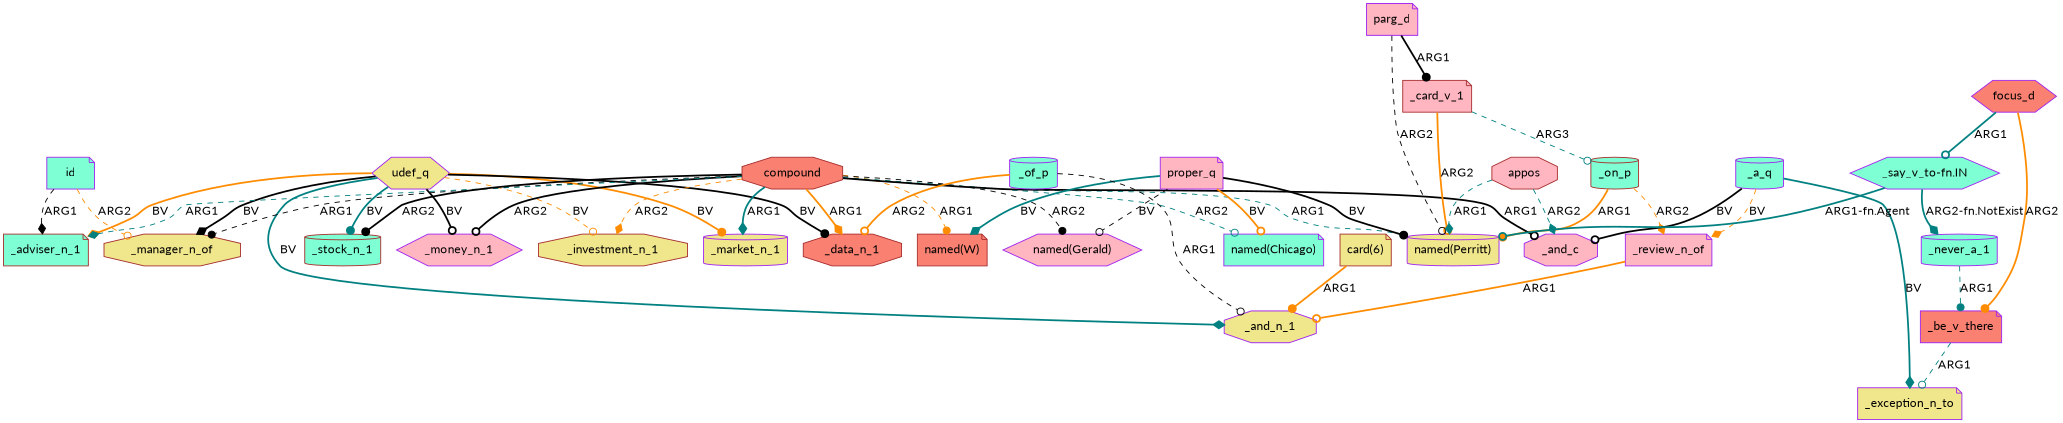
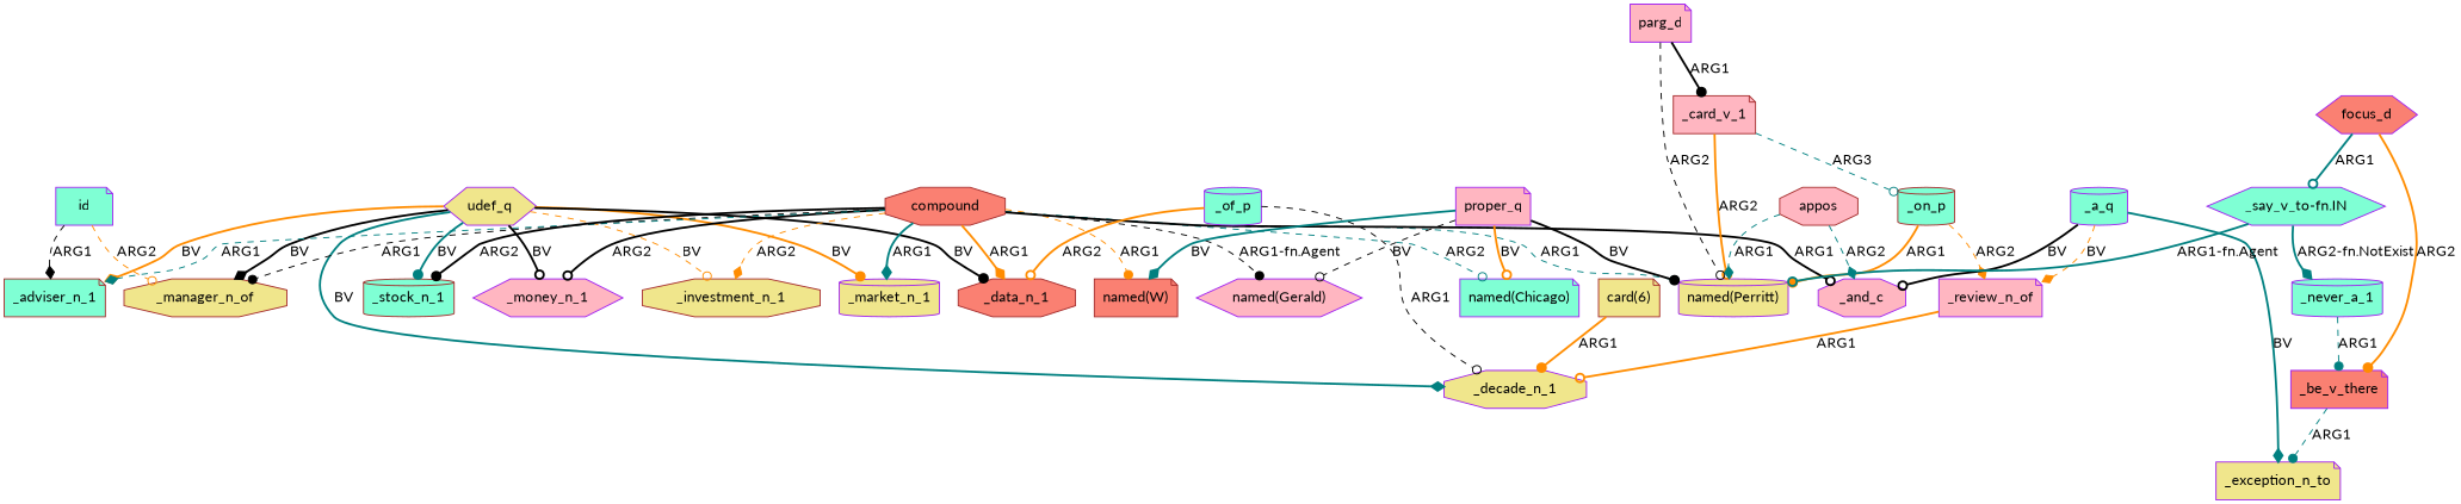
  digraph {
    fontname=Lato
    node [color=purple fillcolor=aquamarine fontname=Lato shape=note style=filled]
    edge [arrowhead=odot color=teal fontname=Lato style=bold]
    udef_q [fillcolor=khaki shape=hexagon]
    _money_n_1 [fillcolor=lightpink shape=hexagon]
    _manager_n_of [color=brown fillcolor=khaki shape=octagon]
-   _decade_n_1 [fillcolor=khaki shape=octagon label=_and_n_1]
+   _decade_n_1 [fillcolor=khaki shape=octagon]
    _investment_n_1 [color=brown fillcolor=khaki shape=octagon]
    _market_n_1 [fillcolor=khaki shape=cylinder]
    _adviser_n_1 [color=brown]
    _data_n_1 [color=brown fillcolor=salmon shape=octagon]
    _stock_n_1 [color=brown shape=cylinder]
    _on_p [color=brown shape=cylinder]
    "named(Perritt)" [fillcolor=khaki shape=cylinder]
    _review_n_of [fillcolor=lightpink]
    compound [color=brown fillcolor=salmon shape=octagon]
    "named(W)" [color=brown fillcolor=salmon]
    "named(Gerald)" [fillcolor=lightpink shape=hexagon]
    "named(Chicago)"
    _and_c [fillcolor=lightpink shape=octagon]
    _a_q [shape=cylinder]
    _exception_n_to [fillcolor=khaki]
    n20 [color=brown fillcolor=lightpink label=_card_v_1]
    "_say_v_to-fn.IN" [shape=hexagon]
    _never_a_1 [shape=cylinder]
    _be_v_there [fillcolor=salmon]
    proper_q [fillcolor=lightpink]
    _of_p [shape=cylinder]
    parg_d [fillcolor=lightpink]
    appos [color=brown fillcolor=lightpink shape=octagon]
    id
    "card(6)" [color=brown fillcolor=khaki]
    focus_d [fillcolor=salmon shape=hexagon]
    udef_q -> _money_n_1 [color=black label=BV]
    udef_q -> _manager_n_of [arrowhead=diamond color=black label=BV]
    udef_q -> _decade_n_1 [arrowhead=diamond label=BV]
    udef_q -> _investment_n_1 [color=darkorange label=BV style=dashed]
    udef_q -> _market_n_1 [arrowhead=dot color=darkorange label=BV]
    udef_q -> _adviser_n_1 [arrowhead=diamond color=darkorange label=BV]
    udef_q -> _data_n_1 [arrowhead=dot color=black label=BV]
    udef_q -> _stock_n_1 [arrowhead=dot label=BV]
    _on_p -> "named(Perritt)" [arrowhead=dot color=darkorange label=ARG1]
    _on_p -> _review_n_of [arrowhead=diamond color=darkorange label=ARG2 style=dashed]
    _review_n_of -> _decade_n_1 [color=darkorange label=ARG1]
    compound -> _money_n_1 [color=black label=ARG2]
    compound -> _manager_n_of [arrowhead=dot color=black label=ARG1 style=dashed]
    compound -> _investment_n_1 [arrowhead=diamond color=darkorange label=ARG2 style=dashed]
    compound -> _market_n_1 [arrowhead=diamond label=ARG1]
    compound -> _adviser_n_1 [arrowhead=diamond label=ARG1 style=dashed]
    compound -> _data_n_1 [arrowhead=diamond color=darkorange label=ARG1]
    compound -> _stock_n_1 [arrowhead=dot color=black label=ARG2]
    compound -> "named(Perritt)" [arrowhead=dot label=ARG1 style=dashed]
    compound -> "named(W)" [arrowhead=dot color=darkorange label=ARG1 style=dashed]
-   compound -> "named(Gerald)" [arrowhead=dot color=black label=ARG2 style=dashed]
+   compound -> "named(Gerald)" [arrowhead=dot color=black label="ARG1-fn.Agent" style=dashed]
    compound -> "named(Chicago)" [label=ARG2 style=dashed]
    compound -> _and_c [color=black label=ARG1]
    _a_q -> _review_n_of [arrowhead=diamond color=darkorange label=BV style=dashed]
    _a_q -> _and_c [color=black label=BV]
    _a_q -> _exception_n_to [arrowhead=diamond label=BV]
    n20 -> _on_p [label=ARG3 style=dashed]
    n20 -> "named(Perritt)" [color=darkorange label=ARG2]
    "_say_v_to-fn.IN" -> "named(Perritt)" [label="ARG1-fn.Agent"]
    "_say_v_to-fn.IN" -> _never_a_1 [arrowhead=diamond label="ARG2-fn.NotExist"]
    _never_a_1 -> _be_v_there [arrowhead=dot label=ARG1 style=dashed]
-   _be_v_there -> _exception_n_to [label=ARG1 style=dashed]
+   _be_v_there -> _exception_n_to [arrowhead=dot label=ARG1 style=dashed]
    proper_q -> "named(Perritt)" [arrowhead=dot color=black label=BV]
    proper_q -> "named(W)" [arrowhead=diamond label=BV]
    proper_q -> "named(Gerald)" [color=black label=BV style=dashed]
    proper_q -> "named(Chicago)" [color=darkorange label=BV]
    _of_p -> _decade_n_1 [color=black label=ARG1 style=dashed]
    _of_p -> _data_n_1 [color=darkorange label=ARG2]
    parg_d -> "named(Perritt)" [color=black label=ARG2 style=dashed]
    parg_d -> n20 [arrowhead=dot color=black label=ARG1]
    appos -> "named(Perritt)" [arrowhead=diamond label=ARG1 style=dashed]
    appos -> _and_c [arrowhead=diamond label=ARG2 style=dashed]
    id -> _manager_n_of [color=darkorange label=ARG2 style=dashed]
    id -> _adviser_n_1 [arrowhead=diamond color=black label=ARG1 style=dashed]
    "card(6)" -> _decade_n_1 [arrowhead=dot color=darkorange label=ARG1]
    focus_d -> "_say_v_to-fn.IN" [label=ARG1]
    focus_d -> _be_v_there [arrowhead=dot color=darkorange label=ARG2]
  }
